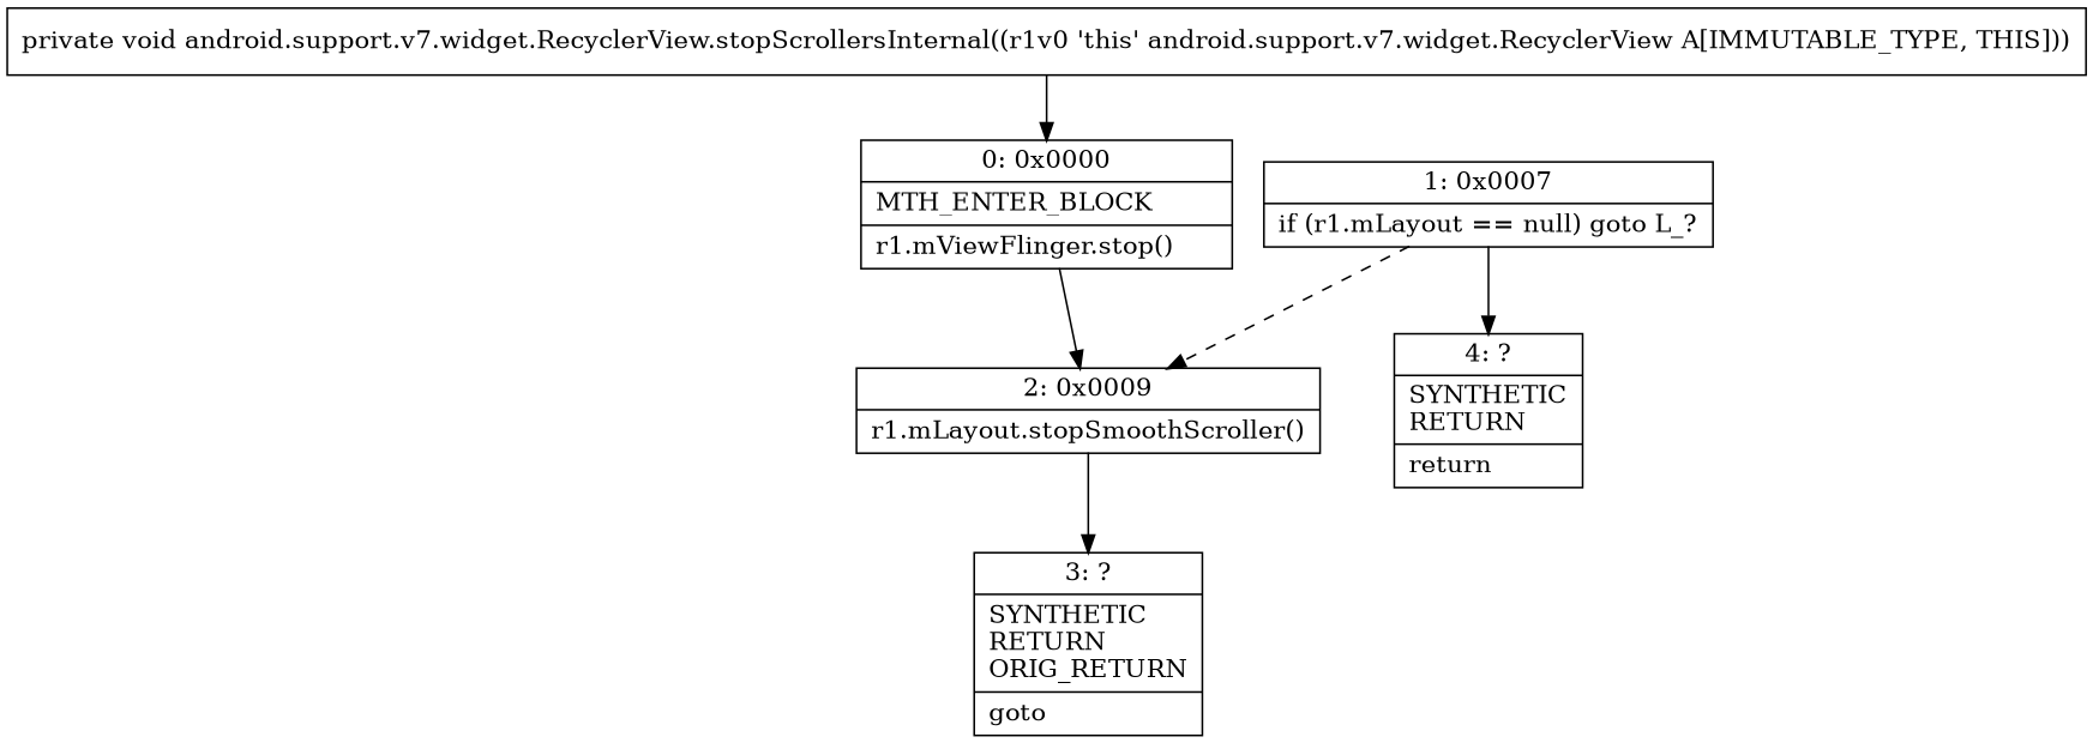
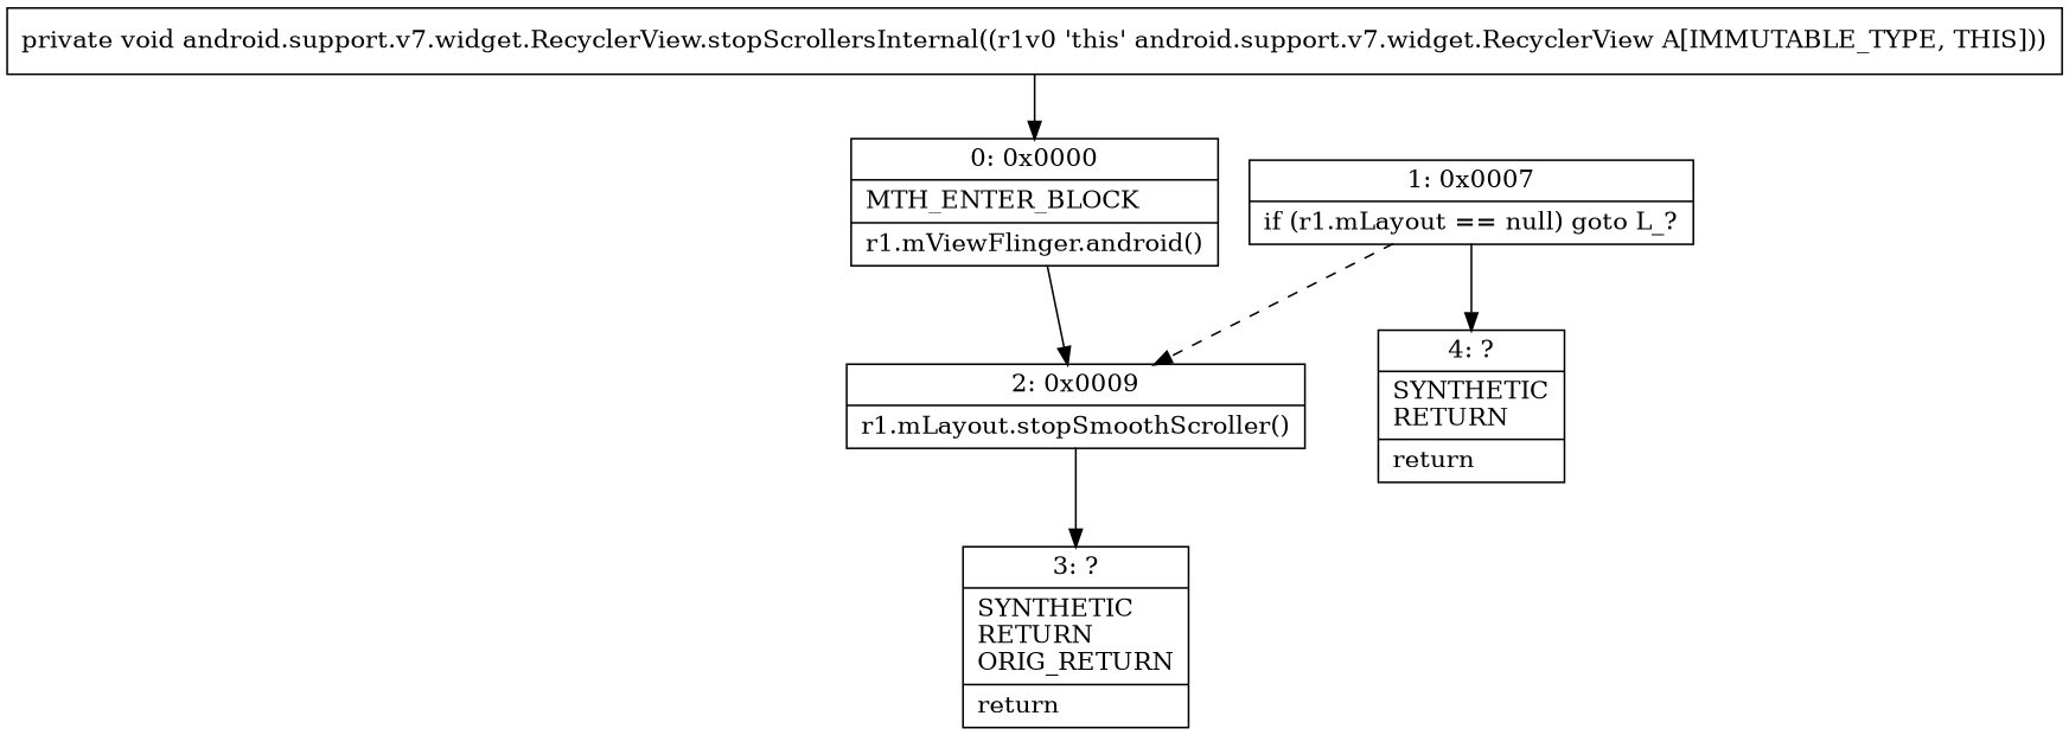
  digraph {
    fontname="DejaVu Serif"
    node [fontname="DejaVu Serif" shape=record]
    edge [fontname="DejaVu Serif"]
-   n1 [label="{0\:\ 0x0000|MTH_ENTER_BLOCK\l|r1.mViewFlinger.stop()\l}"]
+   n1 [label="{0\:\ 0x0000|MTH_ENTER_BLOCK\l|r1.mViewFlinger.android()\l}"]
    n2 [label="{2\:\ 0x0009|r1.mLayout.stopSmoothScroller()\l}"]
    n3 [label="{1\:\ 0x0007|if (r1.mLayout == null) goto L_?\l}"]
    n4 [label="{4\:\ ?|SYNTHETIC\lRETURN\l|return\l}"]
-   n5 [label="{3\:\ ?|SYNTHETIC\lRETURN\lORIG_RETURN\l|goto\l}"]
+   n5 [label="{3\:\ ?|SYNTHETIC\lRETURN\lORIG_RETURN\l|return\l}"]
    n6 [label="{private void android.support.v7.widget.RecyclerView.stopScrollersInternal((r1v0 'this' android.support.v7.widget.RecyclerView A[IMMUTABLE_TYPE, THIS])) }"]
    n1 -> n2
    n2 -> n5
    n3 -> n2 [style=dashed]
    n3 -> n4
    n6 -> n1
  }
